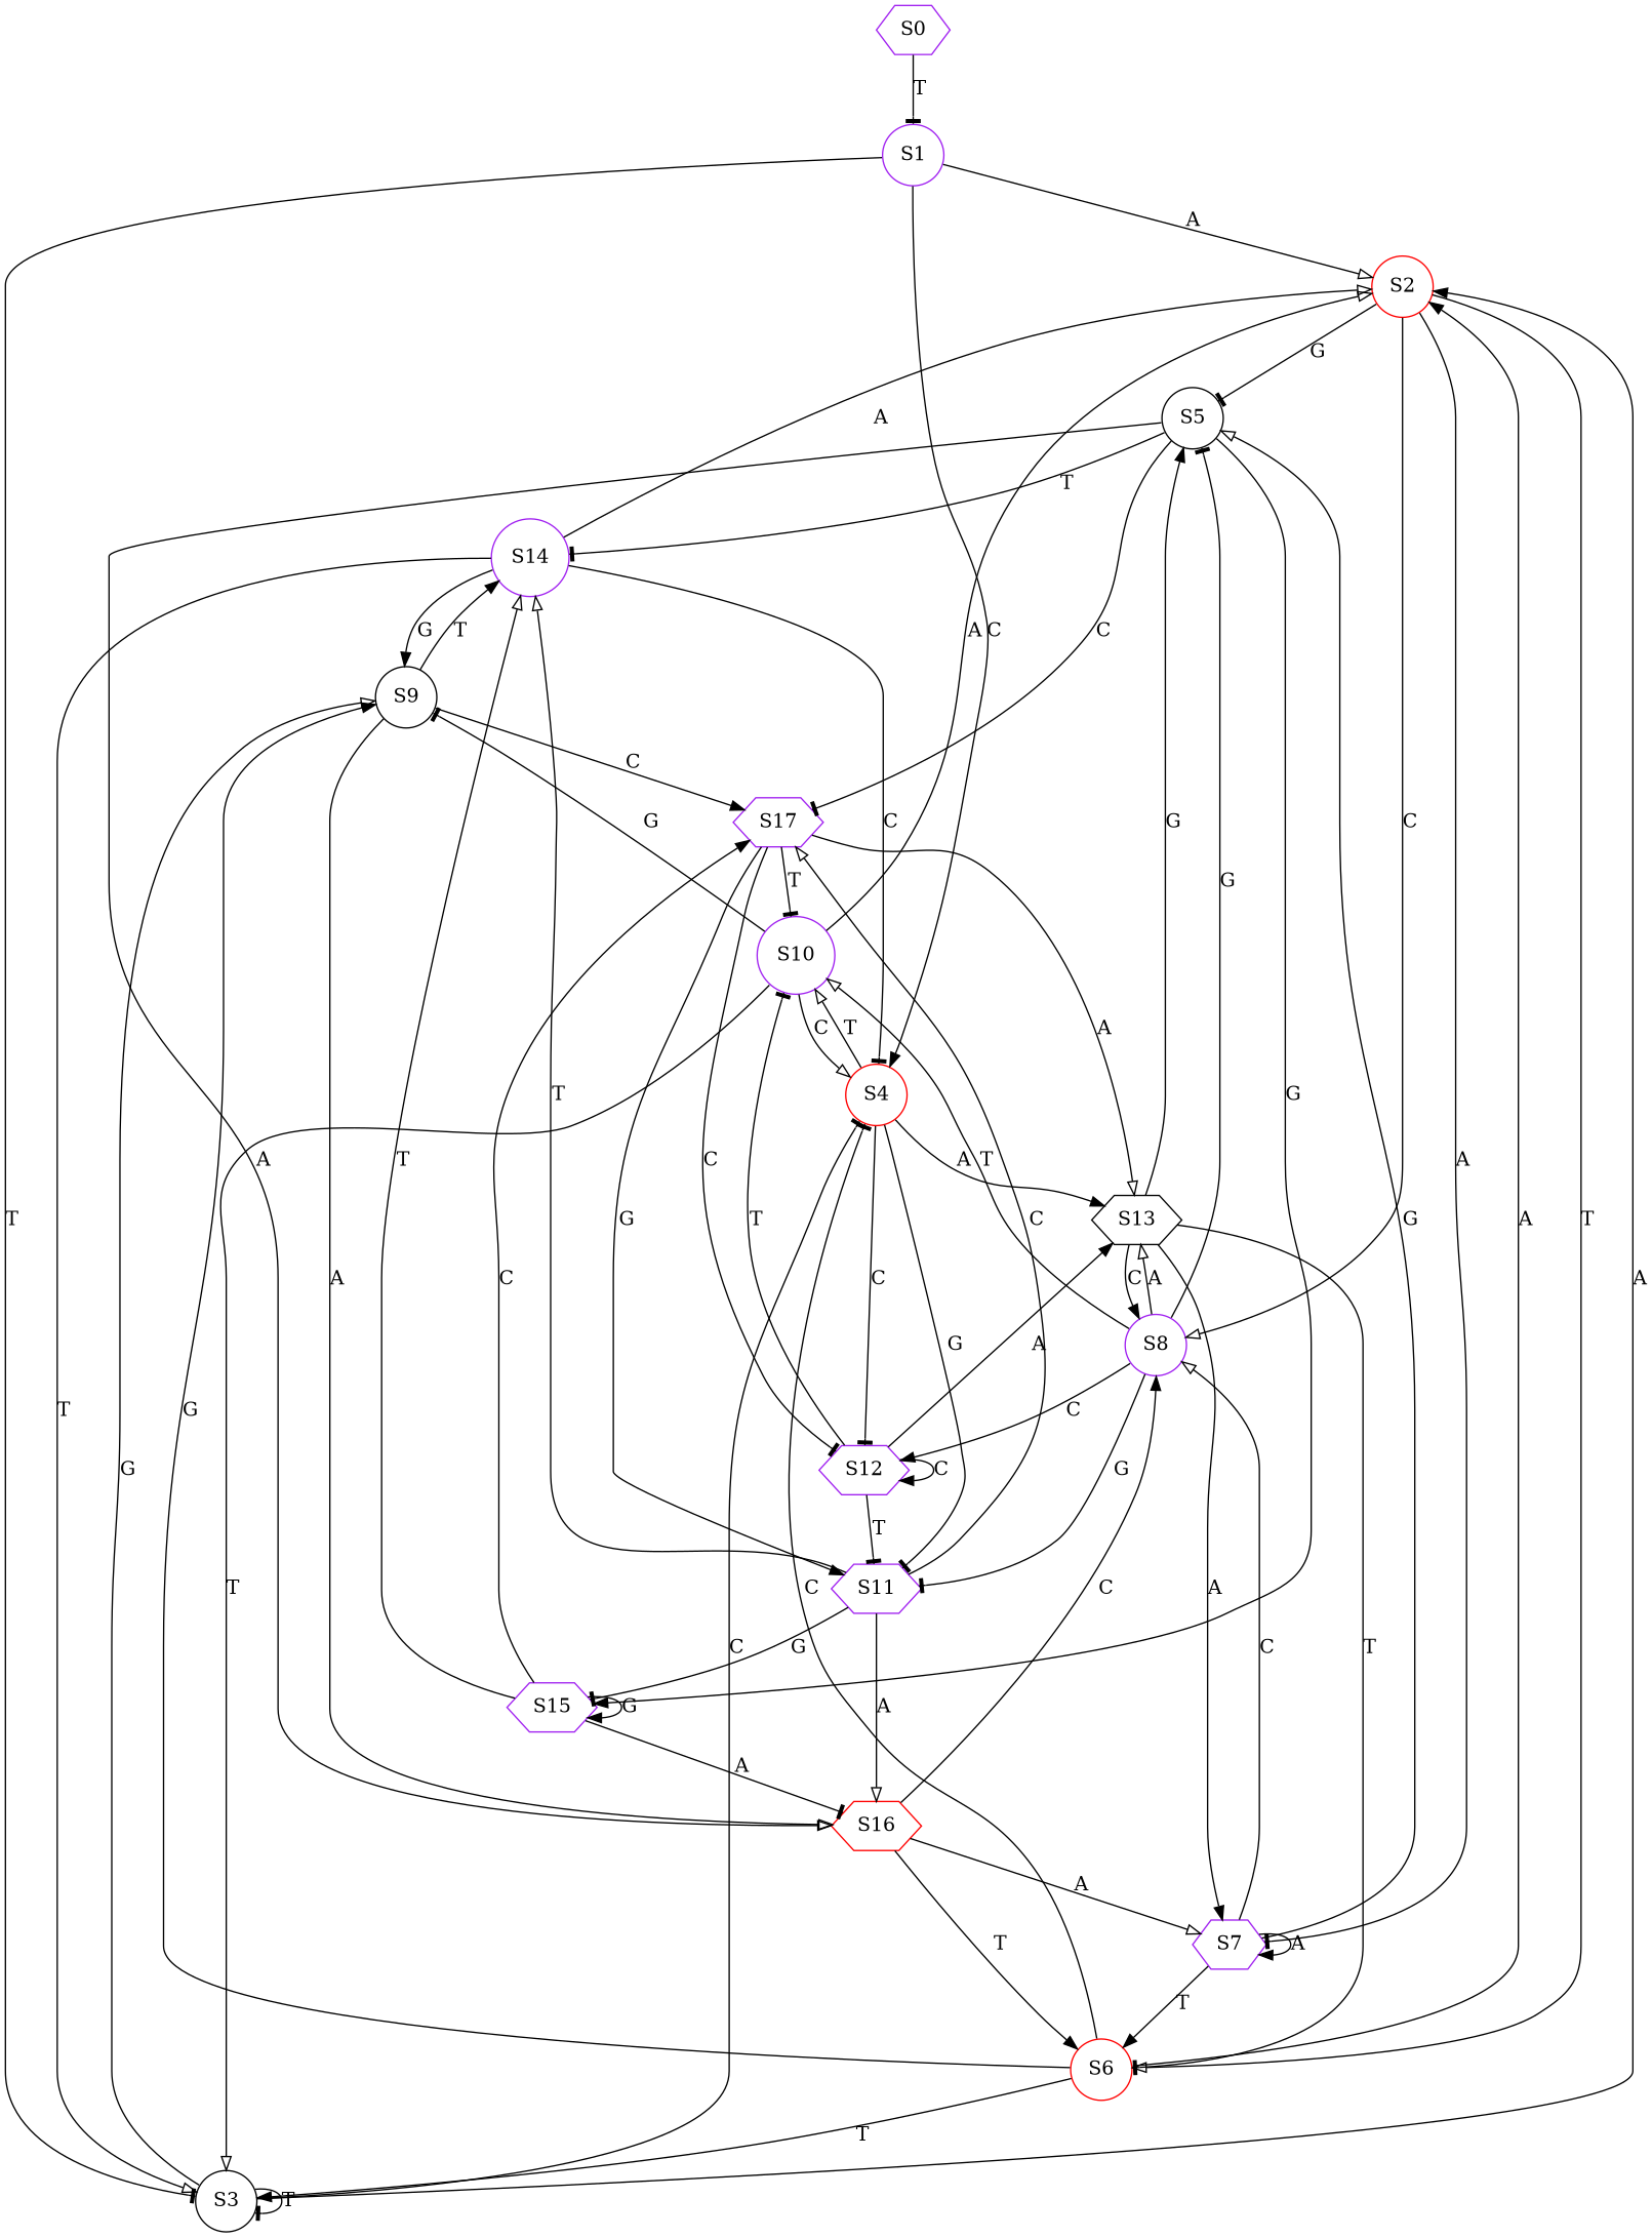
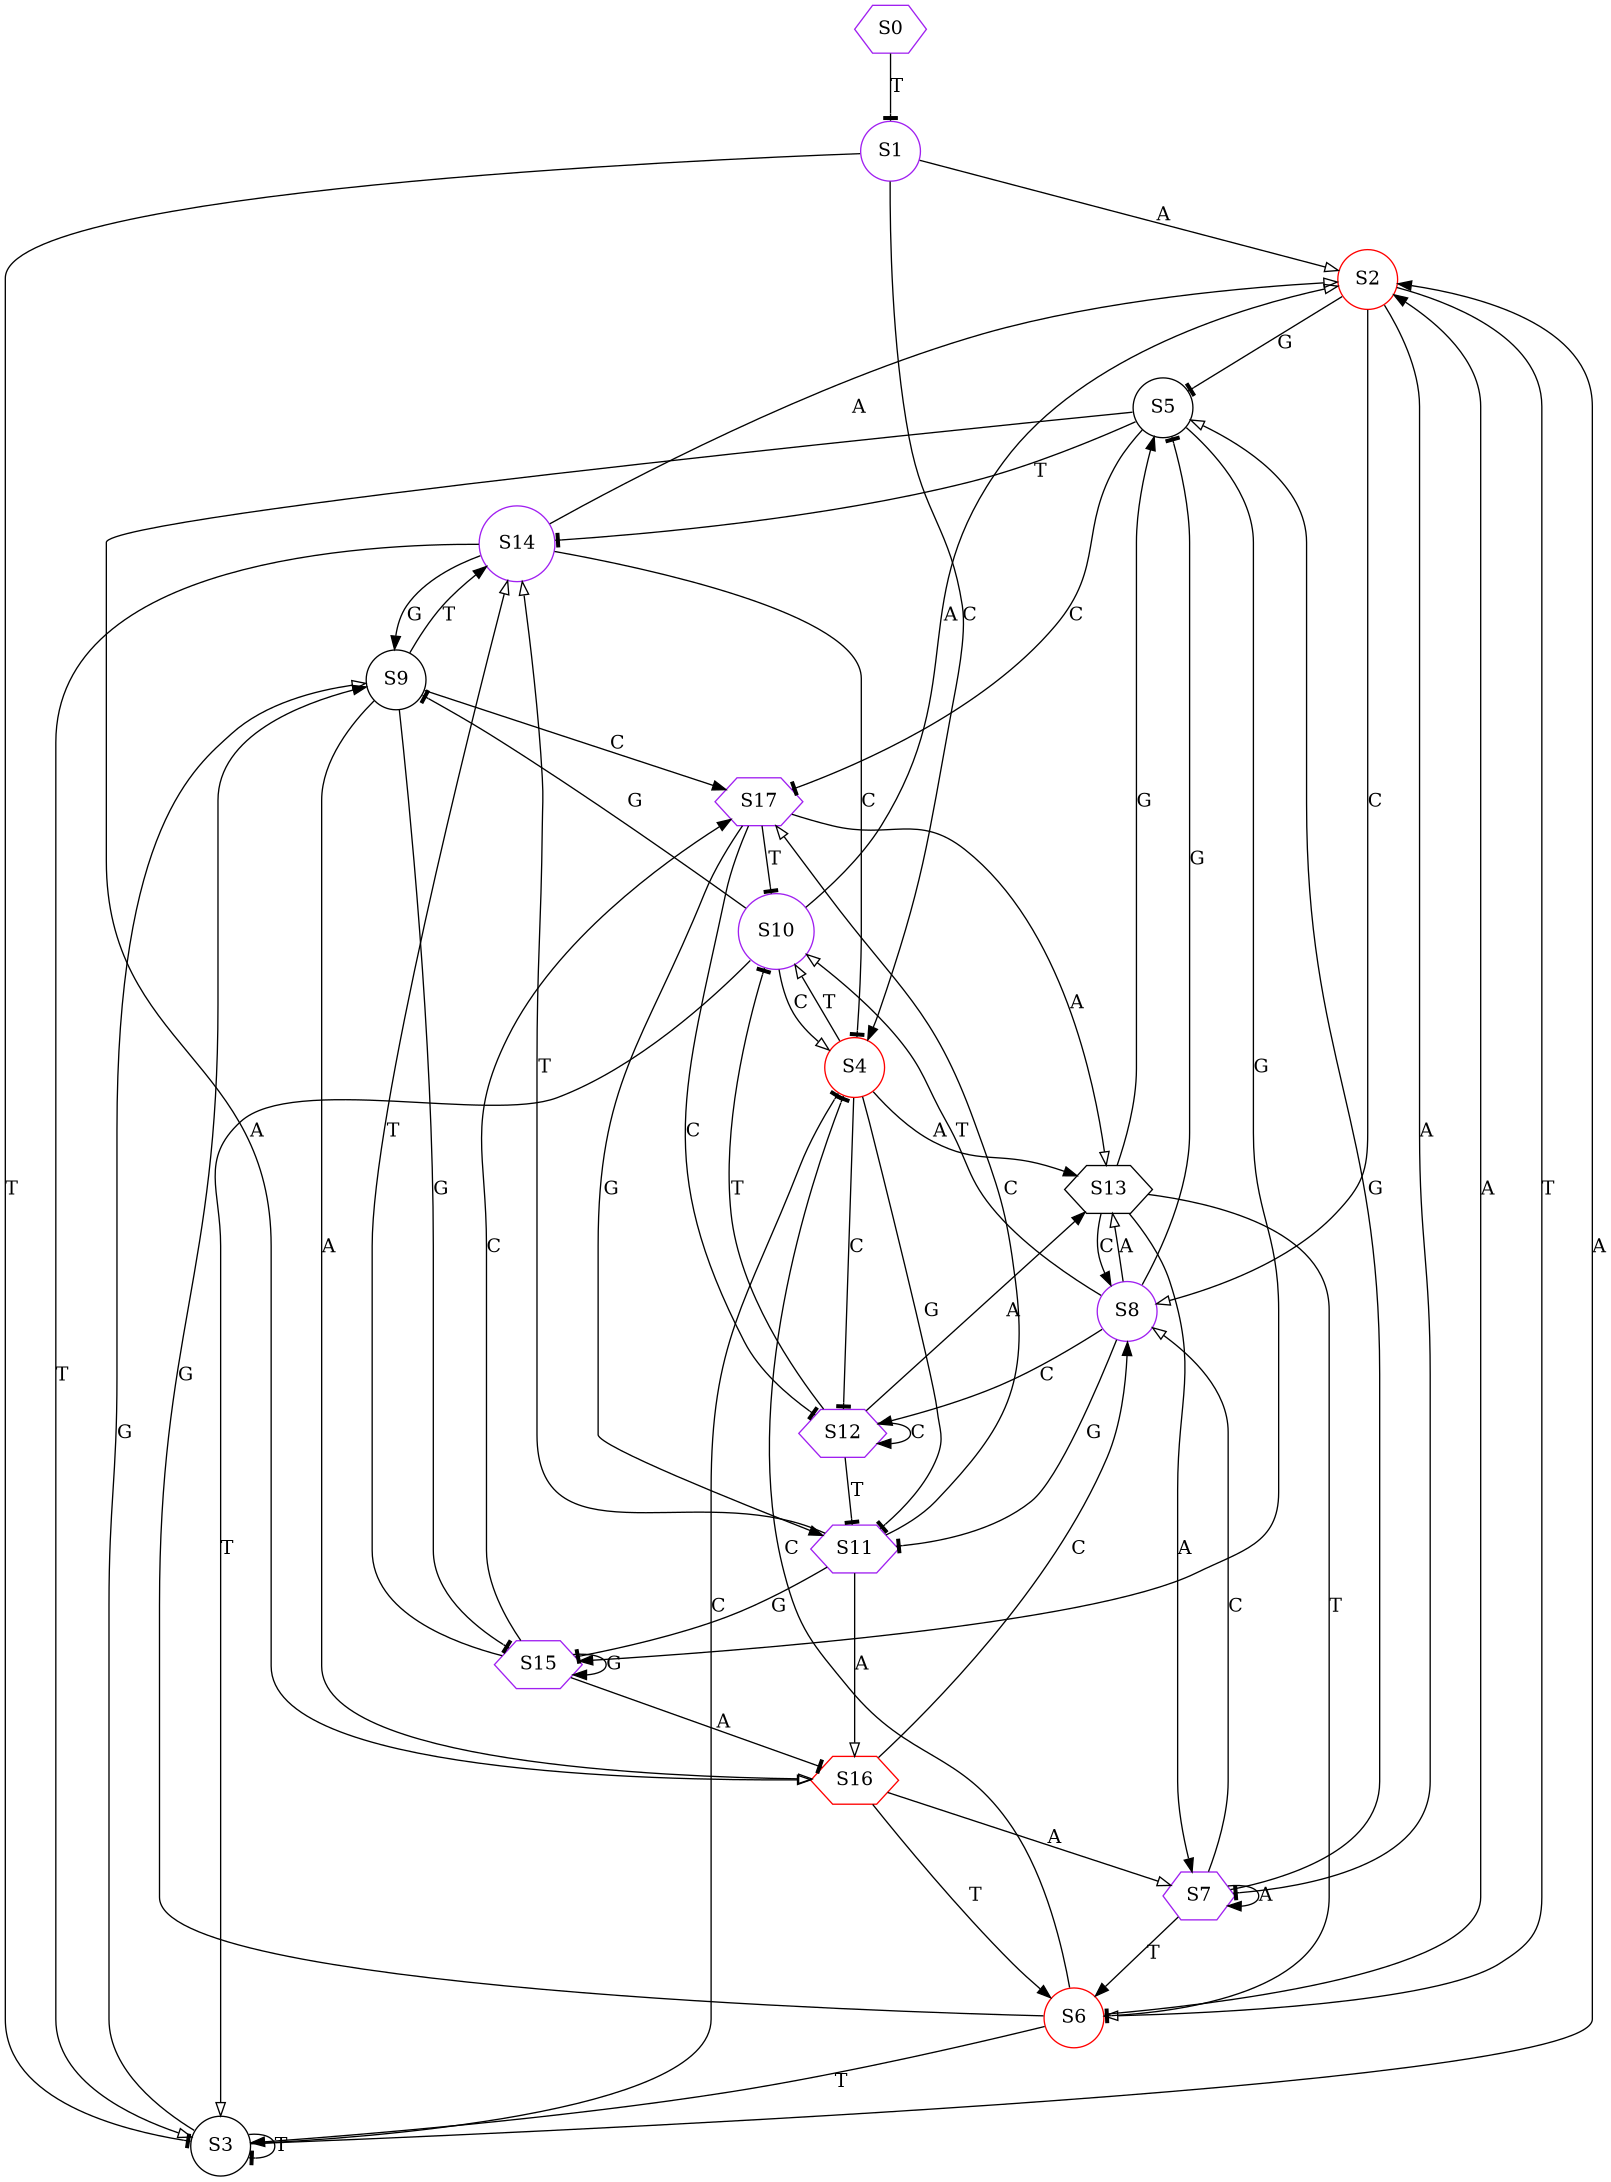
  strict digraph {
    node [color=purple shape=circle]
    edge [arrowhead=tee]
    S0 [shape=hexagon]
    S1
    S2 [color=red]
    S3 [color=black]
    S4 [color=red]
    S5 [color=black]
    S6 [color=red]
    S7 [shape=hexagon]
    S8
    S9 [color=black]
    S10
    S11 [shape=hexagon]
    S12 [shape=hexagon]
    S13 [color=black shape=hexagon]
    S14
    S15 [shape=hexagon]
    S16 [color=red shape=hexagon]
    S17 [shape=hexagon]
    S0 -> S1 [label=T]
    S1 -> S2 [arrowhead=onormal label=A]
    S1 -> S3 [label=T]
    S1 -> S4 [arrowhead=normal label=C]
    S2 -> S5 [label=G]
    S2 -> S6 [arrowhead=onormal label=T]
    S2 -> S7 [label=A]
    S2 -> S8 [arrowhead=onormal label=C]
    S3 -> S2 [arrowhead=normal label=A]
    S3 -> S3 [label=T]
    S3 -> S4 [label=C]
    S3 -> S9 [arrowhead=onormal label=G]
    S4 -> S10 [arrowhead=onormal label=T]
    S4 -> S11 [label=G]
    S4 -> S12 [label=C]
    S4 -> S13 [arrowhead=normal label=A]
    S5 -> S14 [label=T]
    S5 -> S15 [arrowhead=normal label=G]
    S5 -> S16 [arrowhead=onormal label=A]
    S5 -> S17 [label=C]
    S6 -> S2 [arrowhead=normal label=A]
    S6 -> S3 [arrowhead=normal label=T]
    S6 -> S4 [label=C]
    S6 -> S9 [arrowhead=normal label=G]
    S7 -> S5 [arrowhead=onormal label=G]
    S7 -> S6 [arrowhead=normal label=T]
    S7 -> S7 [arrowhead=normal label=A]
    S7 -> S8 [arrowhead=onormal label=C]
    S8 -> S5 [label=G]
    S8 -> S10 [arrowhead=onormal label=T]
    S8 -> S11 [label=G]
    S8 -> S12 [arrowhead=normal label=C]
    S8 -> S13 [arrowhead=onormal label=A]
    S9 -> S14 [arrowhead=normal label=T]
+   S9 -> S15 [label=G]
    S9 -> S16 [arrowhead=onormal label=A]
    S9 -> S17 [arrowhead=normal label=C]
    S10 -> S2 [arrowhead=onormal label=A]
    S10 -> S3 [arrowhead=onormal label=T]
    S10 -> S4 [arrowhead=onormal label=C]
    S10 -> S9 [label=G]
    S11 -> S14 [arrowhead=onormal label=T]
    S11 -> S15 [label=G]
    S11 -> S16 [arrowhead=onormal label=A]
    S11 -> S17 [arrowhead=onormal label=C]
    S12 -> S10 [label=T]
    S12 -> S11 [label=T]
    S12 -> S12 [arrowhead=normal label=C]
    S12 -> S13 [arrowhead=normal label=A]
    S13 -> S5 [arrowhead=normal label=G]
    S13 -> S6 [label=T]
    S13 -> S7 [arrowhead=normal label=A]
    S13 -> S8 [arrowhead=normal label=C]
    S14 -> S2 [arrowhead=onormal label=A]
    S14 -> S3 [arrowhead=onormal label=T]
    S14 -> S4 [label=C]
    S14 -> S9 [arrowhead=normal label=G]
    S15 -> S14 [arrowhead=onormal label=T]
    S15 -> S15 [arrowhead=normal label=G]
    S15 -> S16 [label=A]
    S15 -> S17 [arrowhead=normal label=C]
    S16 -> S6 [arrowhead=normal label=T]
    S16 -> S7 [arrowhead=onormal label=A]
    S16 -> S8 [arrowhead=normal label=C]
    S17 -> S10 [label=T]
    S17 -> S11 [arrowhead=normal label=G]
    S17 -> S12 [label=C]
    S17 -> S13 [arrowhead=onormal label=A]
  }
